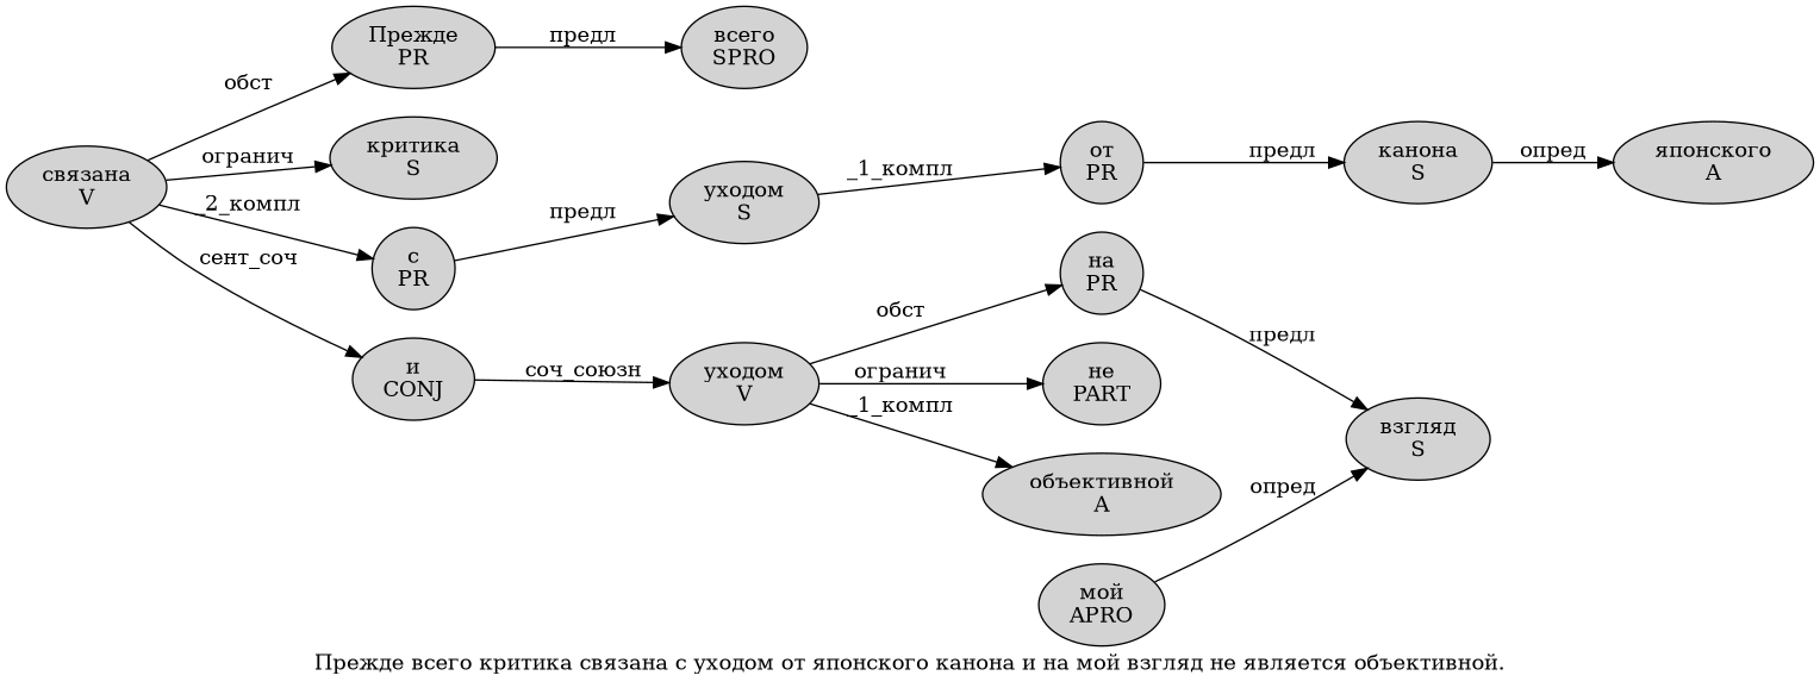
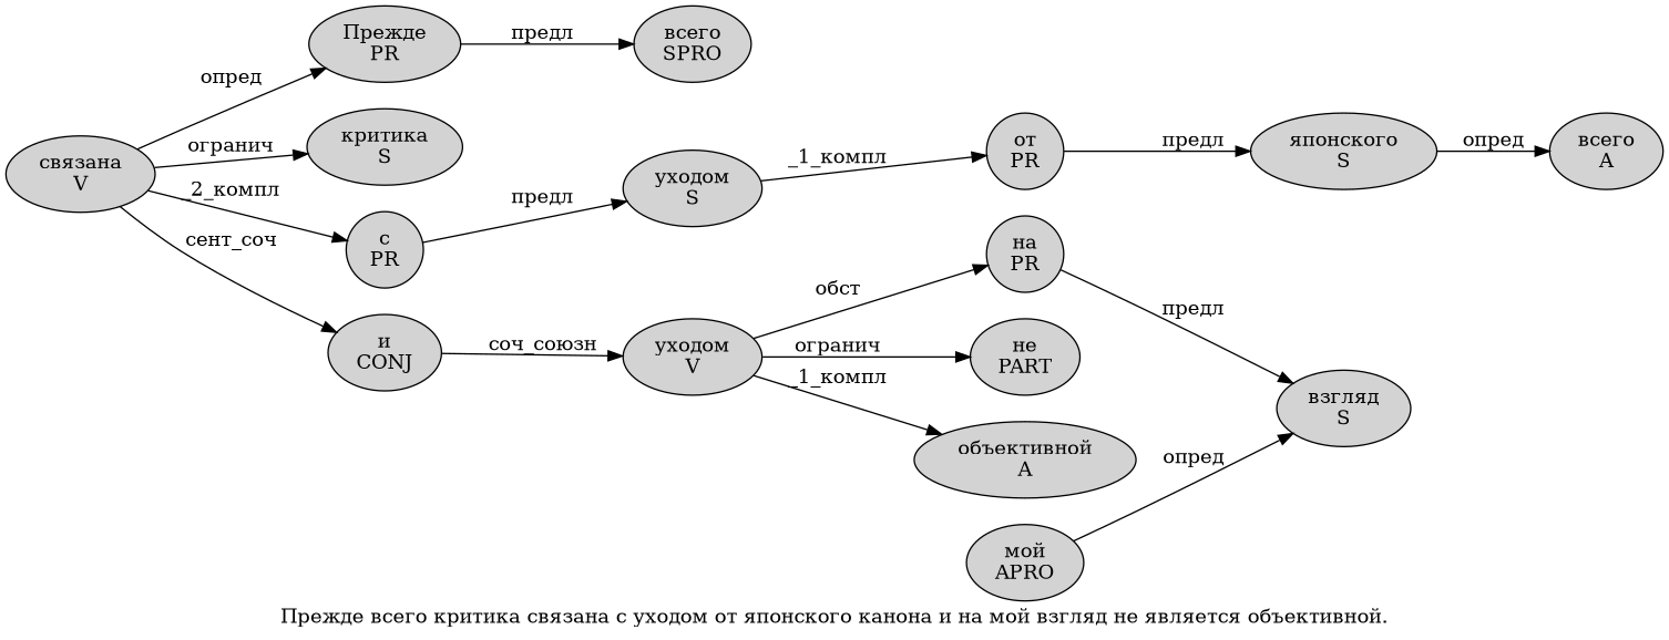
  digraph {
    label="Прежде всего критика связана с уходом от японского канона и на мой взгляд не является объективной."
    rankdir=LR
    node [fillcolor=lightgray penwidth=1 shape=ellipse style=filled]
    n1 [label="Прежде\nPR"]
    n2 [label="всего\nSPRO"]
    n3 [label="критика\nS"]
    n4 [label="связана\nV"]
    n5 [label="с\nPR"]
    n6 [label="и\nCONJ"]
    n7 [label="уходом\nS"]
    n8 [label="уходом\nV"]
    n9 [label="от\nPR"]
-   n10 [label="канона\nS"]
-   n11 [label="японского\nA"]
+   n10 [label="японского\nS"]
+   n11 [label="всего\nA"]
    n12 [label="на\nPR"]
    n13 [label="не\nPART"]
    n14 [label="объективной\nA"]
    n15 [label="взгляд\nS"]
    n16 [label="мой\nAPRO"]
    n1 -> n2 [label="предл"]
-   n4 -> n1 [label="обст"]
+   n4 -> n1 [label="опред"]
    n4 -> n3 [label="огранич"]
    n4 -> n5 [label="_2_компл"]
    n4 -> n6 [label="сент_соч"]
    n5 -> n7 [label="предл"]
    n6 -> n8 [label="соч_союзн"]
    n7 -> n9 [label="_1_компл"]
    n8 -> n12 [label="обст"]
    n8 -> n13 [label="огранич"]
    n8 -> n14 [label="_1_компл"]
    n9 -> n10 [label="предл"]
    n10 -> n11 [label="опред"]
    n12 -> n15 [label="предл"]
    n16 -> n15 [label="опред"]
  }
